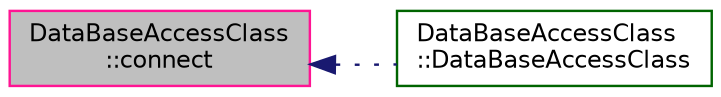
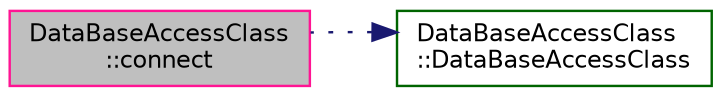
  digraph {
    rankdir=LR
    node [fontname=Helvetica fontsize=10 shape=record style=filled]
    n1 [color=deeppink fillcolor=grey75 fontcolor=black height=0.2 label="DataBaseAccessClass\l::connect" width=0.4]
    n2 [color=darkgreen fillcolor=white height=0.2 label="DataBaseAccessClass\l::DataBaseAccessClass" width=0.4]
-   n1 -> n2 [color=midnightblue dir=back fontname=Helvetica fontsize=10 labelfontname=Helvetica labelfontsize=10 style=dotted]
+   n2 -> n1 [color=midnightblue dir=back fontname=Helvetica fontsize=10 labelfontname=Helvetica labelfontsize=10 style=dotted]
  }
